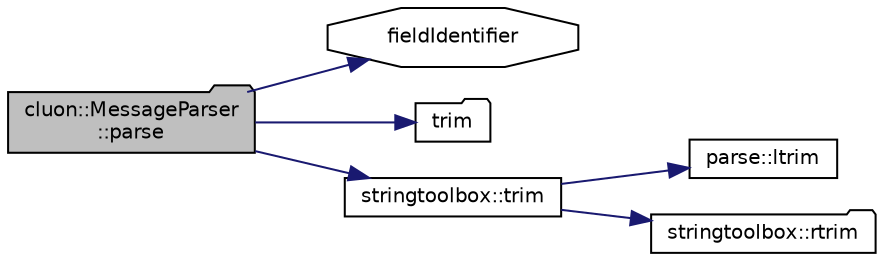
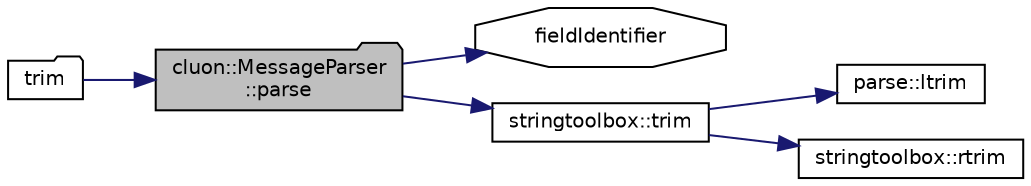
  digraph {
    rankdir=LR
    node [color=black fillcolor=white fontname=Helvetica fontsize=10 shape=folder style=filled]
    edge [color=midnightblue fontname=Helvetica fontsize=10 labelfontname=Helvetica labelfontsize=10 style=solid]
    n1 [fillcolor=grey75 fontcolor=black height=0.2 label="cluon::MessageParser\l::parse" width=0.4]
    n2 [height=0.2 label=fieldIdentifier shape=octagon width=0.4]
    n3 [height=0.2 label=trim width=0.4]
    n4 [height=0.2 label="stringtoolbox::trim" shape=box width=0.4]
    n5 [height=0.2 label="parse::ltrim" shape=box width=0.4]
-   n6 [height=0.2 label="stringtoolbox::rtrim" width=0.4]
+   n6 [height=0.2 label="stringtoolbox::rtrim" shape=box width=0.4]
    n1 -> n2
-   n1 -> n3
+   n3 -> n1
    n1 -> n4
    n4 -> n5
    n4 -> n6
  }
